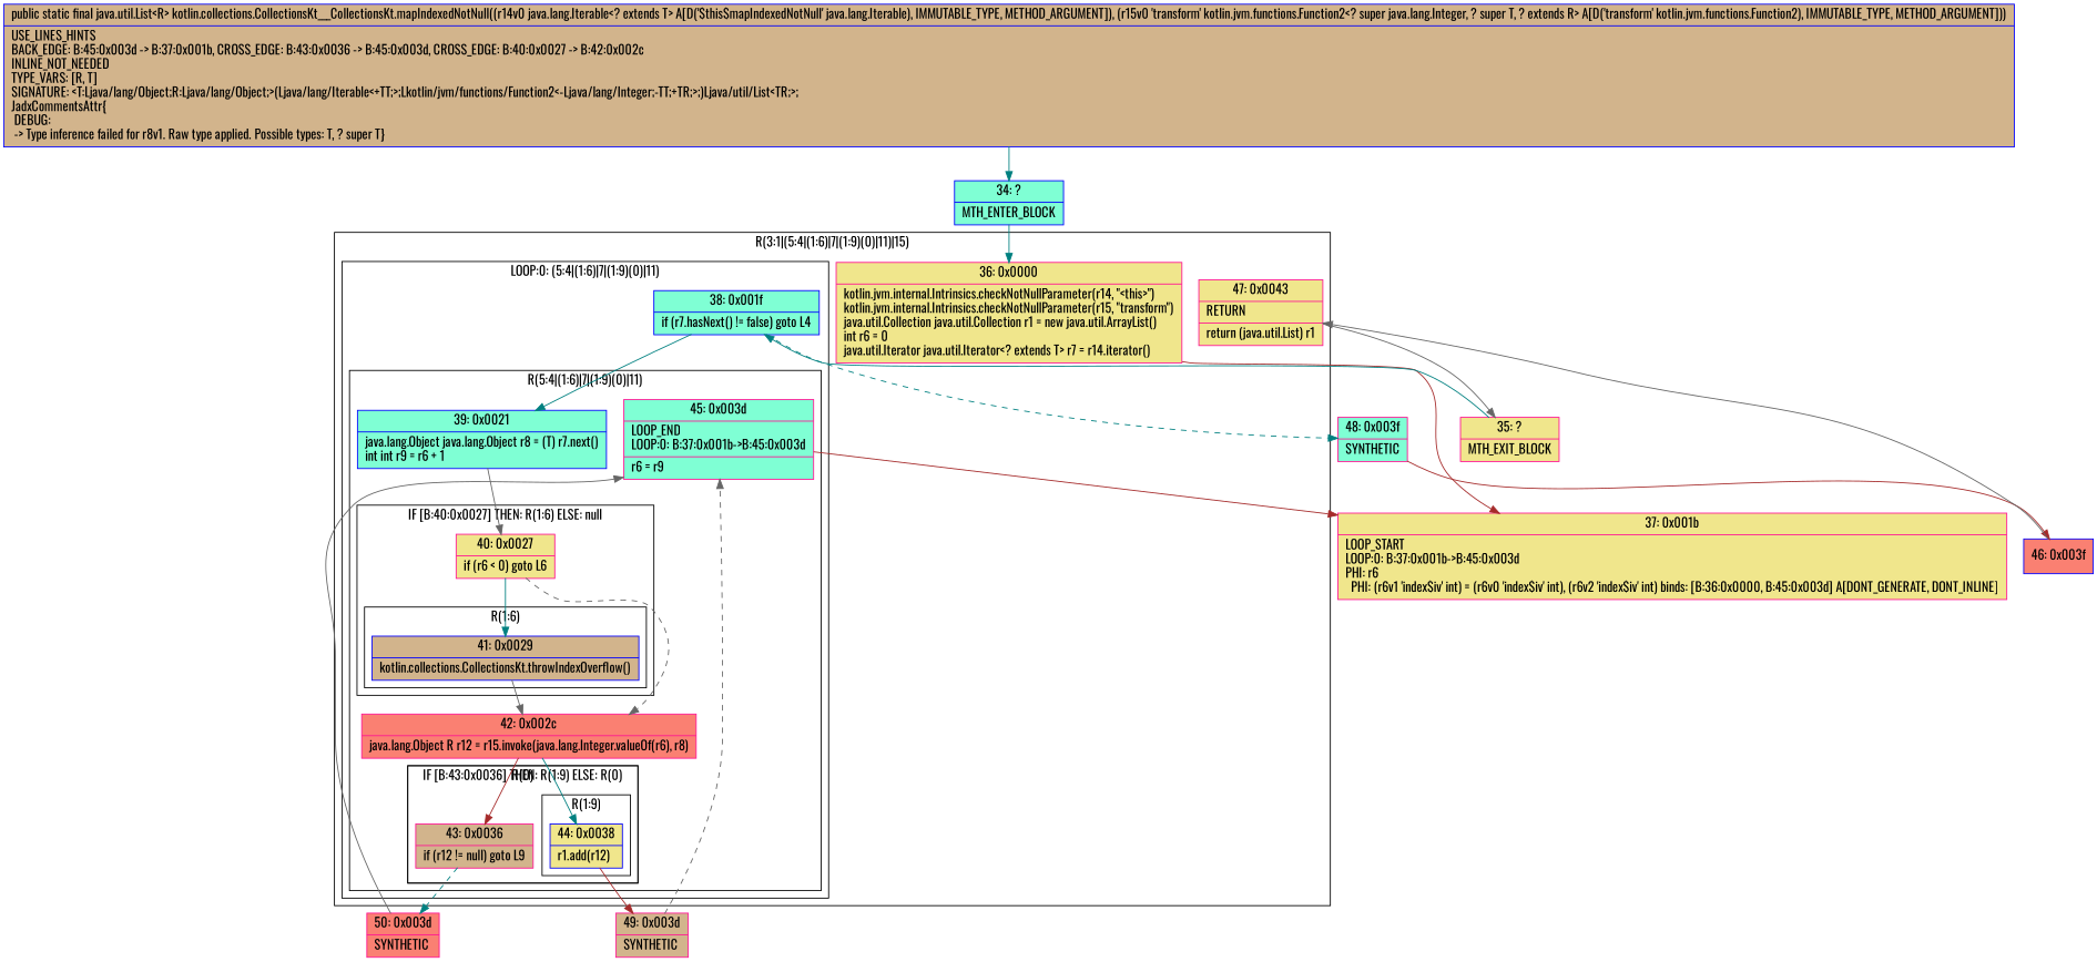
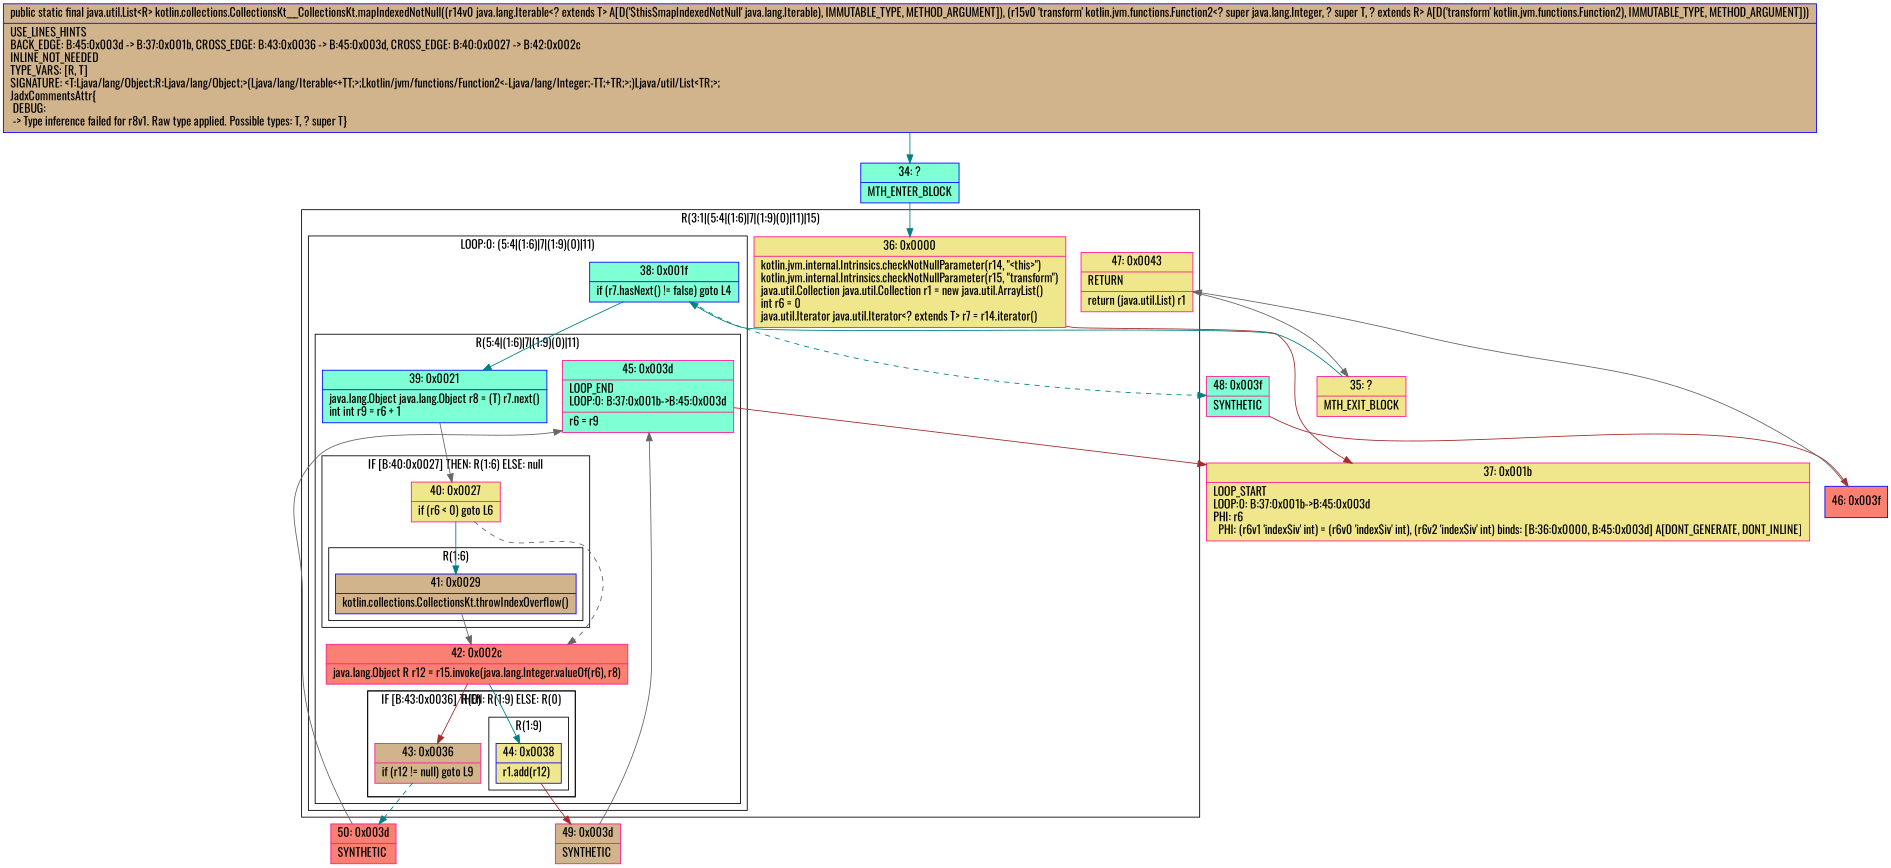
  digraph {
    fontname=Oswald
    node [color=deeppink fillcolor=khaki fontname=Oswald shape=record style=filled]
    edge [color=teal fontname=Oswald]
    n1 [color=blue fillcolor=tan label="{41\:\ 0x0029|kotlin.collections.CollectionsKt.throwIndexOverflow()\l}"]
    n2 [label="{40\:\ 0x0027|if (r6 \< 0) goto L6\l}"]
    n3 [color=blue label="{44\:\ 0x0038|r1.add(r12)\l}"]
    n4 [fillcolor=tan label="{43\:\ 0x0036|if (r12 != null) goto L9\l}"]
    n5 [color=blue fillcolor=aquamarine label="{39\:\ 0x0021|java.lang.Object java.lang.Object r8 = (T) r7.next()\lint int r9 = r6 + 1\l}"]
    n6 [fillcolor=salmon label="{42\:\ 0x002c|java.lang.Object R r12 = r15.invoke(java.lang.Integer.valueOf(r6), r8)\l}"]
    n7 [fillcolor=aquamarine label="{45\:\ 0x003d|LOOP_END\lLOOP:0: B:37:0x001b\-\>B:45:0x003d\l|r6 = r9\l}"]
    n8 [color=blue fillcolor=aquamarine label="{38\:\ 0x001f|if (r7.hasNext() != false) goto L4\l}"]
    n9 [label="{36\:\ 0x0000|kotlin.jvm.internal.Intrinsics.checkNotNullParameter(r14, \"\<this\>\")\lkotlin.jvm.internal.Intrinsics.checkNotNullParameter(r15, \"transform\")\ljava.util.Collection java.util.Collection r1 = new java.util.ArrayList()\lint r6 = 0\ljava.util.Iterator java.util.Iterator\<? extends T\> r7 = r14.iterator()\l}"]
    n10 [label="{47\:\ 0x0043|RETURN\l|return (java.util.List) r1\l}"]
    n11 [fillcolor=tan label="{49\:\ 0x003d|SYNTHETIC\l}"]
    n12 [fillcolor=salmon label="{50\:\ 0x003d|SYNTHETIC\l}"]
    n13 [label="{37\:\ 0x001b|LOOP_START\lLOOP:0: B:37:0x001b\-\>B:45:0x003d\lPHI: r6 \l  PHI: (r6v1 'index$iv' int) = (r6v0 'index$iv' int), (r6v2 'index$iv' int) binds: [B:36:0x0000, B:45:0x003d] A[DONT_GENERATE, DONT_INLINE]\l}"]
    n14 [fillcolor=aquamarine label="{48\:\ 0x003f|SYNTHETIC\l}"]
    n15 [label="{35\:\ ?|MTH_EXIT_BLOCK\l}"]
    n16 [color=blue fillcolor=salmon label="{46\:\ 0x003f}"]
    n17 [color=blue fillcolor=aquamarine label="{34\:\ ?|MTH_ENTER_BLOCK\l}"]
    n18 [color=blue fillcolor=tan label="{public static final java.util.List\<R\> kotlin.collections.CollectionsKt___CollectionsKt.mapIndexedNotNull((r14v0 java.lang.Iterable\<? extends T\> A[D('$this$mapIndexedNotNull' java.lang.Iterable), IMMUTABLE_TYPE, METHOD_ARGUMENT]), (r15v0 'transform' kotlin.jvm.functions.Function2\<? super java.lang.Integer, ? super T, ? extends R\> A[D('transform' kotlin.jvm.functions.Function2), IMMUTABLE_TYPE, METHOD_ARGUMENT]))  | USE_LINES_HINTS\lBACK_EDGE: B:45:0x003d \-\> B:37:0x001b, CROSS_EDGE: B:43:0x0036 \-\> B:45:0x003d, CROSS_EDGE: B:40:0x0027 \-\> B:42:0x002c\lINLINE_NOT_NEEDED\lTYPE_VARS: [R, T]\lSIGNATURE: \<T:Ljava\/lang\/Object;R:Ljava\/lang\/Object;\>(Ljava\/lang\/Iterable\<+TT;\>;Lkotlin\/jvm\/functions\/Function2\<\-Ljava\/lang\/Integer;\-TT;+TR;\>;)Ljava\/util\/List\<TR;\>;\lJadxCommentsAttr\{\l DEBUG: \l \-\> Type inference failed for r8v1. Raw type applied. Possible types: T, ? super T\}\l}"]
    subgraph cluster_1 {
      label="R(3:1|(5:4|(1:6)|7|(1:9)(0)|11)|15)"
      n9
      n10
      subgraph cluster_2 {
        label="LOOP:0: (5:4|(1:6)|7|(1:9)(0)|11)"
        n8
        subgraph cluster_3 {
          label="R(5:4|(1:6)|7|(1:9)(0)|11)"
          n5
          n6
          n7
          subgraph cluster_4 {
            label="IF [B:40:0x0027] THEN: R(1:6) ELSE: null"
            n2
            subgraph cluster_5 {
              label="R(1:6)"
              n1
            }
          }
          subgraph cluster_6 {
            label="IF [B:43:0x0036] THEN: R(1:9) ELSE: R(0)"
            n4
            subgraph cluster_7 {
              label="R(1:9)"
              n3
            }
            subgraph cluster_8 {
              label="R(0)"
            }
          }
        }
      }
    }
    n1 -> n6 [color=gray40]
    n2 -> n1
    n2 -> n6 [color=gray40 style=dashed]
    n3 -> n11 [color=brown]
    n4 -> n12 [style=dashed]
    n5 -> n2 [color=gray40]
    n6 -> n3
    n6 -> n4 [color=brown]
    n7 -> n13 [color=brown]
    n8 -> n5
    n8 -> n14 [style=dashed]
    n9 -> n13 [color=brown]
    n10 -> n15 [color=gray40]
-   n11 -> n7 [color=gray40 style=dashed]
+   n11 -> n7 [color=gray40]
    n12 -> n7 [color=gray40]
    n14 -> n16 [color=brown]
    n15 -> n8
    n16 -> n10 [color=gray40]
    n17 -> n9
    n18 -> n17
  }
